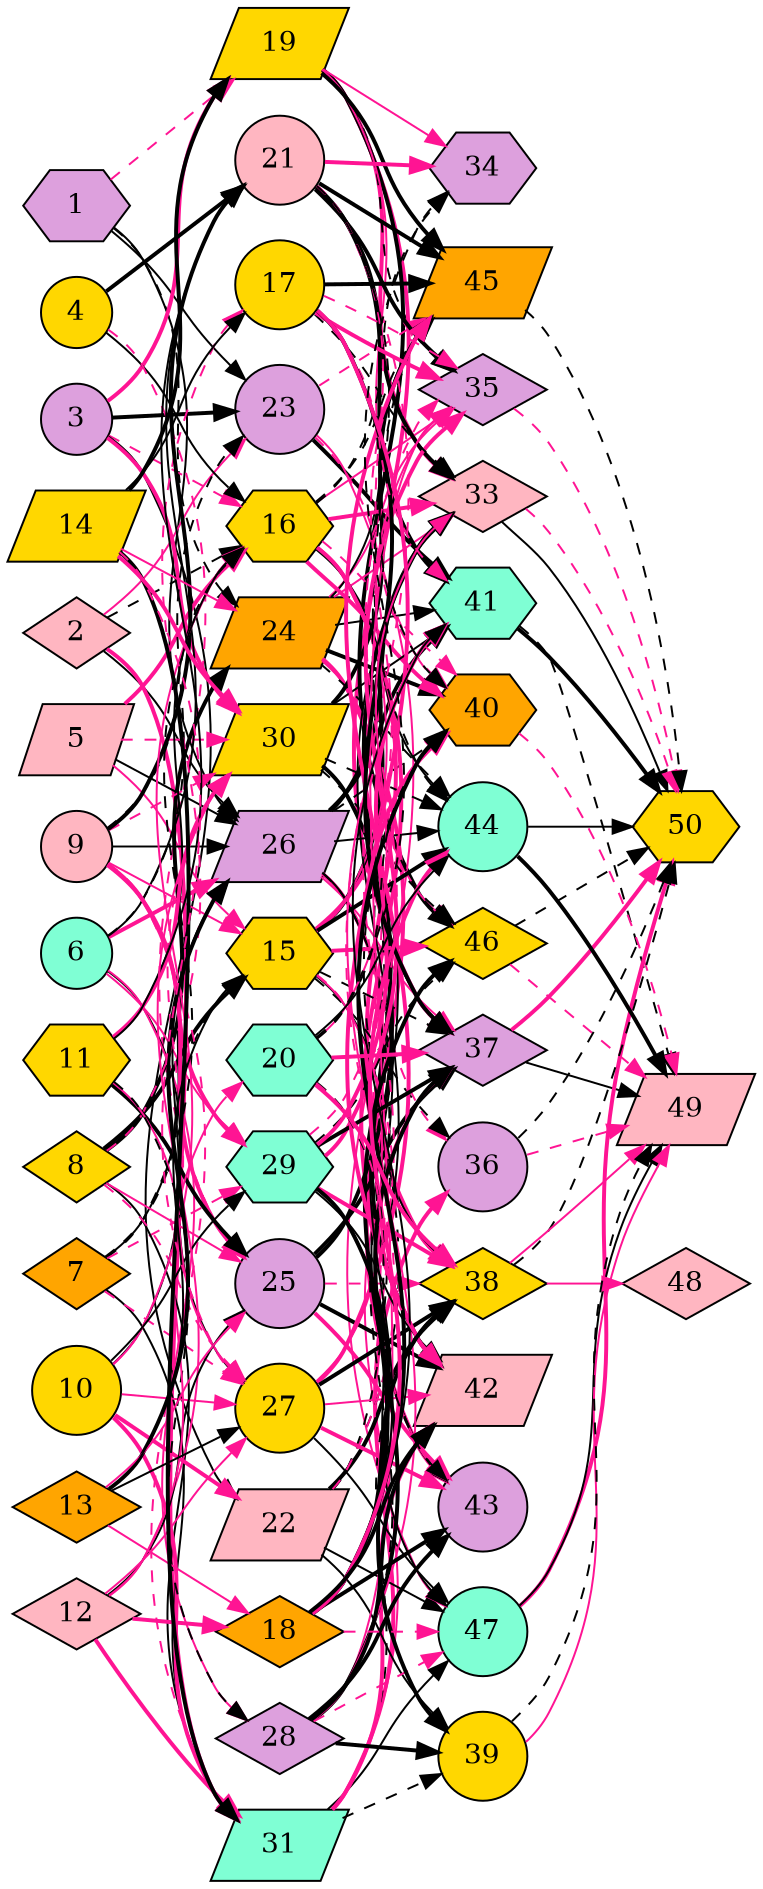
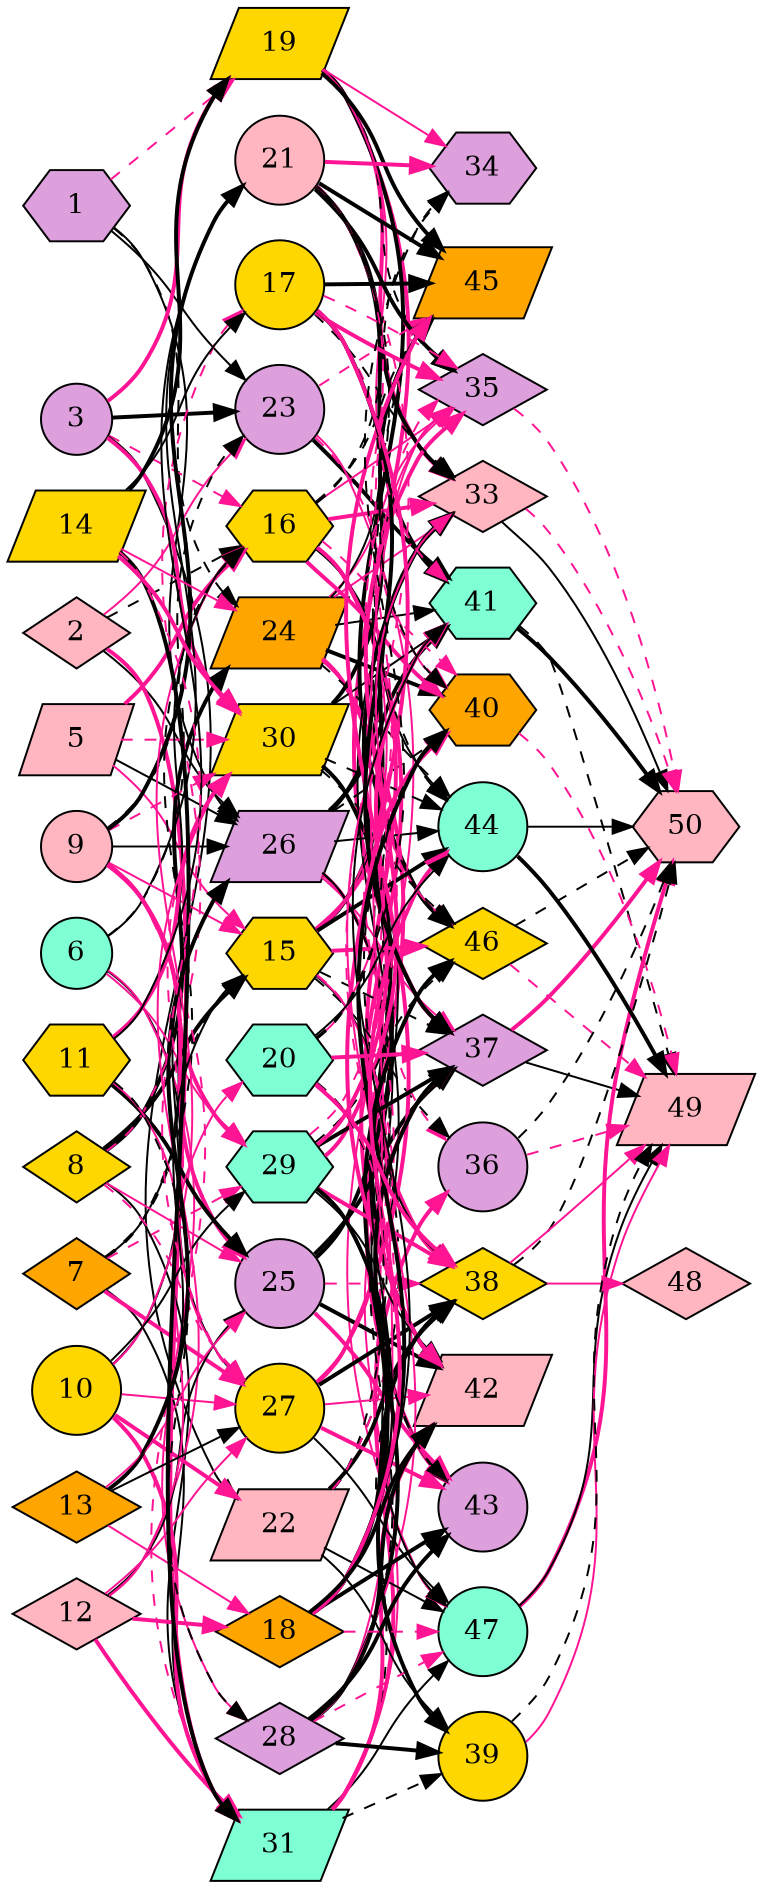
  digraph {
    rankdir=LR
    node [alpha=0.19 fillcolor=gold shape=circle style=filled]
    edge [color=black style=bold]
    1 [alpha=0.04 expect_size=47931392 fillcolor=plum shape=hexagon]
    19 [alpha=0.15 expect_size=7052288 shape=parallelogram]
    23 [alpha=0.16 expect_size=36534272 fillcolor=plum]
    24 [alpha=0.13 expect_size=38300672 fillcolor=orange shape=parallelogram]
    26 [alpha=0.02 expect_size=6627328 fillcolor=plum shape=parallelogram]
    33 [alpha=0.16 expect_size=22100992 fillcolor=lightpink shape=diamond]
    35 [alpha=0.09 expect_size=41923584 fillcolor=plum shape=diamond]
    37 [alpha=0.15 expect_size=22554624 fillcolor=plum shape=diamond]
    46 [alpha=0.11 expect_size=34958336 shape=diamond]
    34 [expect_size=12214272 fillcolor=plum shape=hexagon]
    41 [alpha=0.10 expect_size=38252544 fillcolor=aquamarine shape=hexagon]
    45 [alpha=0.18 expect_size=14637056 fillcolor=orange shape=parallelogram]
    40 [expect_size=25542656 fillcolor=orange shape=hexagon]
    47 [expect_size=41673728 fillcolor=aquamarine]
    36 [alpha=0.03 expect_size=17601536 fillcolor=plum]
    38 [alpha=0.01 expect_size=13612032 shape=diamond]
    43 [alpha=0.07 expect_size=24970240 fillcolor=plum]
    44 [alpha=0.06 expect_size=16413696 fillcolor=aquamarine]
    42 [alpha=0.02 expect_size=27071488 fillcolor=lightpink shape=parallelogram]
-   50 [expect_size=52350976 shape=hexagon]
+   50 [expect_size=52350976 fillcolor=lightpink shape=hexagon]
    49 [alpha=0.07 expect_size=32497664 fillcolor=lightpink shape=parallelogram]
    48 [alpha=0.05 expect_size=29541376 fillcolor=lightpink shape=diamond]
    2 [expect_size=24389632 fillcolor=lightpink shape=diamond]
    16 [alpha=0.15 expect_size=16724992 shape=hexagon]
    31 [alpha=0.15 expect_size=44682240 fillcolor=aquamarine shape=parallelogram]
    39 [alpha=0.08 expect_size=11572224]
    3 [alpha=0.12 expect_size=13964288 fillcolor=plum]
    22 [alpha=0.14 expect_size=7182336 fillcolor=lightpink shape=parallelogram]
    30 [alpha=0.05 expect_size=29507584 shape=parallelogram]
-   4 [alpha=0.01 expect_size=40993792]
    21 [alpha=0.16 expect_size=5929984 fillcolor=lightpink]
    25 [alpha=0.10 expect_size=36082688 fillcolor=plum]
    5 [alpha=0.18 expect_size=5987328 fillcolor=lightpink shape=parallelogram]
    15 [alpha=0.08 expect_size=20558848 shape=hexagon]
    6 [alpha=0.13 expect_size=41362432 fillcolor=aquamarine]
    27 [alpha=0.16 expect_size=42363904]
    28 [expect_size=46797824 fillcolor=plum shape=diamond]
    29 [alpha=0.06 expect_size=41990144 fillcolor=aquamarine shape=hexagon]
    7 [alpha=0.17 expect_size=9257984 fillcolor=orange shape=diamond]
    8 [alpha=0.06 expect_size=26040320 shape=diamond]
    17 [alpha=0.02 expect_size=47186944]
    9 [alpha=0.03 expect_size=14349312 fillcolor=lightpink]
    10 [alpha=0.17 expect_size=35156992]
    11 [alpha=0.01 expect_size=29799424 shape=hexagon]
    12 [alpha=0.12 expect_size=38213632 fillcolor=lightpink shape=diamond]
    18 [alpha=0.18 expect_size=39177216 fillcolor=orange shape=diamond]
    20 [alpha=0.06 expect_size=13508608 fillcolor=aquamarine shape=hexagon]
    13 [alpha=0.01 expect_size=36890624 fillcolor=orange shape=diamond]
    14 [expect_size=18479104 shape=parallelogram]
    1 -> 19 [color=deeppink style=dashed]
    1 -> 23 [style=solid]
    1 -> 24 [style=dashed]
    1 -> 26 [style=solid]
    19 -> 33 [color=deeppink]
    19 -> 35 [style=dashed]
    19 -> 37 [color=deeppink]
    19 -> 46
    19 -> 34 [color=deeppink style=solid]
    19 -> 41 [color=deeppink style=solid]
    19 -> 45
    23 -> 41
    23 -> 45 [color=deeppink style=dashed]
    23 -> 40 [color=deeppink style=dashed]
    23 -> 47 [color=deeppink style=solid]
    24 -> 33 [color=deeppink style=solid]
    24 -> 35 [color=deeppink style=solid]
    24 -> 37 [style=dashed]
    24 -> 46 [color=deeppink style=solid]
    24 -> 41 [style=solid]
    24 -> 45 [style=solid]
    24 -> 40
    24 -> 36 [color=deeppink style=dashed]
    24 -> 38 [color=deeppink style=dashed]
    24 -> 43 [color=deeppink]
    24 -> 44 [style=dashed]
    26 -> 33
    26 -> 37 [color=deeppink style=solid]
    26 -> 41
    26 -> 40 [style=dashed]
    26 -> 38 [color=deeppink]
    26 -> 43 [style=solid]
    26 -> 44 [style=solid]
    26 -> 42 [style=dashed]
    33 -> 50 [style=solid]
    33 -> 50 [color=deeppink style=dashed]
    35 -> 50 [color=deeppink style=dashed]
    37 -> 50 [color=deeppink]
    37 -> 49 [style=solid]
    46 -> 50 [style=dashed]
    46 -> 49 [color=deeppink style=dashed]
    41 -> 50
    41 -> 49 [style=dashed]
-   45 -> 50 [style=dashed]
    40 -> 49 [color=deeppink style=dashed]
    47 -> 50 [color=deeppink]
    47 -> 49 [style=solid]
    36 -> 50 [style=dashed]
    36 -> 49 [color=deeppink style=dashed]
    38 -> 50 [style=dashed]
    38 -> 49 [color=deeppink style=solid]
    38 -> 48 [color=deeppink style=solid]
    44 -> 50 [style=solid]
    44 -> 49
    2 -> 23 [color=deeppink style=solid]
    2 -> 26 [style=solid]
    2 -> 16 [style=dashed]
    2 -> 31 [color=deeppink]
    16 -> 33 [color=deeppink]
    16 -> 35 [color=deeppink style=solid]
    16 -> 46 [style=dashed]
    16 -> 34 [style=dashed]
    16 -> 45 [style=dashed]
    16 -> 40 [color=deeppink]
    16 -> 40 [color=deeppink style=dashed]
    16 -> 38 [color=deeppink]
    16 -> 44 [style=solid]
    16 -> 42 [color=deeppink]
    31 -> 37 [color=deeppink style=solid]
    31 -> 47 [style=solid]
    31 -> 36 [color=deeppink]
    31 -> 38 [style=dashed]
    31 -> 42 [color=deeppink]
    31 -> 39 [style=dashed]
    39 -> 49 [color=deeppink style=solid]
    39 -> 49 [style=dashed]
    3 -> 19 [color=deeppink]
    3 -> 23
    3 -> 16 [color=deeppink style=dashed]
    3 -> 22 [style=solid]
    3 -> 30 [color=deeppink]
    22 -> 45 [style=dashed]
    22 -> 40 [style=dashed]
    22 -> 47 [style=solid]
    22 -> 38
    22 -> 44 [color=deeppink style=dashed]
    22 -> 39 [style=solid]
    30 -> 46 [style=dashed]
    30 -> 41 [style=solid]
    30 -> 45
    30 -> 43 [style=solid]
    30 -> 44 [style=dashed]
    30 -> 42
-   4 -> 16 [style=solid]
-   4 -> 21
-   4 -> 25 [color=deeppink style=dashed]
    21 -> 33
    21 -> 35
    21 -> 34 [color=deeppink]
    21 -> 41
    21 -> 45
    21 -> 40 [color=deeppink style=dashed]
    21 -> 38 [color=deeppink style=dashed]
    21 -> 44 [style=dashed]
    25 -> 33
    25 -> 37
    25 -> 40 [style=dashed]
    25 -> 38 [color=deeppink style=dashed]
    25 -> 43 [color=deeppink]
    25 -> 42
    5 -> 26 [style=solid]
    5 -> 16 [color=deeppink]
    5 -> 30 [color=deeppink style=dashed]
    5 -> 15 [color=deeppink style=solid]
    15 -> 33
    15 -> 35 [color=deeppink style=solid]
    15 -> 37 [style=dashed]
    15 -> 46 [color=deeppink]
    15 -> 45 [color=deeppink style=dashed]
    15 -> 40 [color=deeppink]
    15 -> 47 [color=deeppink style=dashed]
    15 -> 36 [style=dashed]
    15 -> 38 [style=solid]
    15 -> 43 [color=deeppink style=dashed]
    15 -> 44
    15 -> 42 [color=deeppink style=solid]
    6 -> 23 [style=dashed]
-   6 -> 26 [color=deeppink]
    6 -> 21 [style=solid]
    6 -> 27 [style=solid]
    6 -> 28 [color=deeppink style=solid]
    6 -> 29 [color=deeppink style=solid]
    27 -> 33 [style=solid]
    27 -> 37 [color=deeppink style=solid]
    27 -> 41 [color=deeppink style=dashed]
    27 -> 45 [color=deeppink]
    27 -> 47 [style=solid]
    27 -> 38
    27 -> 43 [color=deeppink]
    27 -> 42 [color=deeppink style=solid]
    28 -> 35 [color=deeppink style=solid]
    28 -> 37 [style=dashed]
    28 -> 46
    28 -> 41 [color=deeppink style=solid]
    28 -> 47 [color=deeppink style=dashed]
    28 -> 43
    28 -> 42
    28 -> 39
    29 -> 35 [color=deeppink]
    29 -> 35 [color=deeppink style=dashed]
    29 -> 37
    29 -> 46 [style=dashed]
    29 -> 41 [color=deeppink]
    29 -> 47 [style=solid]
    29 -> 38 [color=deeppink]
    29 -> 42 [style=solid]
    29 -> 39
    7 -> 26 [style=solid]
    7 -> 16 [style=dashed]
    7 -> 31 [style=solid]
    7 -> 15 [style=dashed]
-   7 -> 27 [color=deeppink style=dashed]
+   7 -> 27 [color=deeppink]
    7 -> 29 [color=deeppink style=dashed]
    8 -> 24
    8 -> 31 [style=solid]
    8 -> 25 [color=deeppink style=solid]
    8 -> 15
    8 -> 27 [color=deeppink style=dashed]
    8 -> 17 [color=deeppink style=dashed]
    17 -> 33 [style=dashed]
    17 -> 35 [color=deeppink]
    17 -> 35 [color=deeppink style=dashed]
    17 -> 37
    17 -> 41 [color=deeppink style=dashed]
    17 -> 45
    17 -> 40 [style=dashed]
    17 -> 42 [color=deeppink]
    9 -> 26 [style=solid]
    9 -> 16 [style=dashed]
    9 -> 31 [color=deeppink style=dashed]
    9 -> 30 [color=deeppink style=dashed]
    9 -> 21
    9 -> 25 [color=deeppink]
    9 -> 15 [color=deeppink style=solid]
    9 -> 29 [color=deeppink]
    10 -> 26 [style=solid]
    10 -> 16 [color=deeppink style=solid]
    10 -> 31 [color=deeppink]
    10 -> 22 [color=deeppink]
    10 -> 30 [color=deeppink style=dashed]
    10 -> 27 [color=deeppink style=solid]
    10 -> 29 [style=solid]
    11 -> 16 [style=solid]
    11 -> 30 [color=deeppink]
    11 -> 21 [style=solid]
    11 -> 25
    11 -> 27 [color=deeppink style=solid]
    11 -> 28 [style=dashed]
    12 -> 31 [color=deeppink]
    12 -> 30 [color=deeppink style=solid]
    12 -> 25 [style=solid]
    12 -> 27 [color=deeppink style=solid]
    12 -> 18 [color=deeppink]
    12 -> 20 [color=deeppink style=solid]
    18 -> 37
    18 -> 46 [style=solid]
    18 -> 41 [style=solid]
    18 -> 40
    18 -> 47 [color=deeppink style=dashed]
    18 -> 38
    18 -> 43
    18 -> 44 [color=deeppink]
    18 -> 42
    20 -> 33 [color=deeppink style=solid]
    20 -> 37 [color=deeppink]
    20 -> 34 [style=dashed]
    20 -> 40 [style=dashed]
    20 -> 38 [color=deeppink]
    20 -> 43 [style=dashed]
    20 -> 44 [style=solid]
    20 -> 42 [color=deeppink style=dashed]
    13 -> 26
    13 -> 25 [color=deeppink style=solid]
    13 -> 15 [style=solid]
    13 -> 27 [style=solid]
    13 -> 18 [color=deeppink style=solid]
    14 -> 19
    14 -> 24 [color=deeppink style=solid]
    14 -> 31
    14 -> 30 [color=deeppink]
    14 -> 27 [color=deeppink style=dashed]
    14 -> 17 [style=solid]
  }
